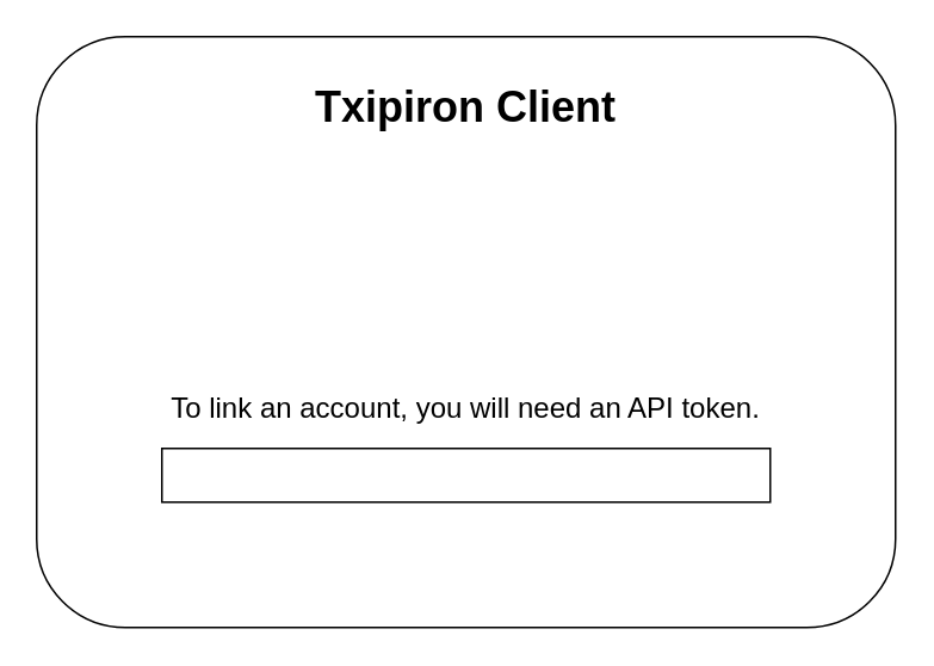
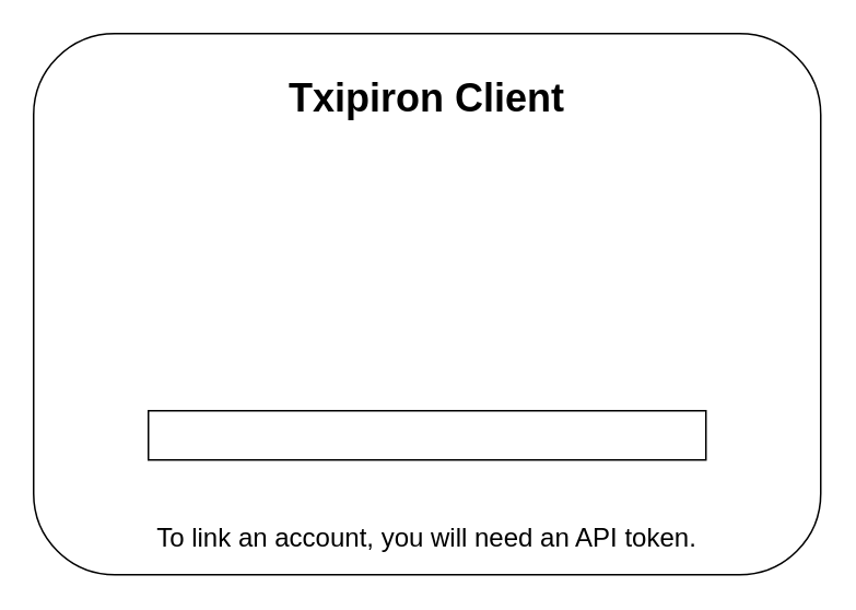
  <mxCell id="0" />
  <mxCell id="1" parent="0" />
  <mxCell id="2" value="" style="rounded=1;whiteSpace=wrap;html=1;" vertex="1" parent="1"><mxGeometry x="20" y="20" width="480" height="330" as="geometry" /></mxCell>
  <mxCell id="3" value="&lt;h1&gt;Txipiron Client&lt;br&gt;&lt;/h1&gt;" style="text;html=1;strokeColor=none;fillColor=none;spacing=5;spacingTop=-20;whiteSpace=wrap;overflow=hidden;rounded=0;align=center;" vertex="1" parent="1"><mxGeometry x="50" y="40" width="420" height="70" as="geometry" /></mxCell>
  <mxCell id="4" value="" style="rounded=0;whiteSpace=wrap;html=1;fontSize=24;" vertex="1" parent="1"><mxGeometry x="90" y="250" width="340" height="30" as="geometry" /></mxCell>
- <mxCell id="5" value="&lt;font style=&quot;font-size: 23px;&quot;&gt;&lt;font style=&quot;font-size: 22px;&quot;&gt;&lt;font style=&quot;font-size: 21px;&quot;&gt;&lt;font style=&quot;font-size: 20px;&quot;&gt;&lt;font style=&quot;font-size: 19px;&quot;&gt;&lt;font style=&quot;font-size: 18px;&quot;&gt;&lt;font style=&quot;font-size: 17px;&quot;&gt;&lt;font style=&quot;font-size: 16px;&quot;&gt;To link an account, you will need an API token.&lt;/font&gt;&lt;/font&gt;&lt;/font&gt;&lt;/font&gt;&lt;/font&gt;&lt;/font&gt;&lt;/font&gt;&lt;/font&gt;" style="text;html=1;strokeColor=none;fillColor=none;align=center;verticalAlign=middle;whiteSpace=wrap;rounded=0;fontSize=24;" vertex="1" parent="1"><mxGeometry x="65" y="210" width="390" height="30" as="geometry" /></mxCell>
+ <mxCell id="5" value="&lt;font style=&quot;font-size: 23px;&quot;&gt;&lt;font style=&quot;font-size: 22px;&quot;&gt;&lt;font style=&quot;font-size: 21px;&quot;&gt;&lt;font style=&quot;font-size: 20px;&quot;&gt;&lt;font style=&quot;font-size: 19px;&quot;&gt;&lt;font style=&quot;font-size: 18px;&quot;&gt;&lt;font style=&quot;font-size: 17px;&quot;&gt;&lt;font style=&quot;font-size: 16px;&quot;&gt;To link an account, you will need an API token.&lt;/font&gt;&lt;/font&gt;&lt;/font&gt;&lt;/font&gt;&lt;/font&gt;&lt;/font&gt;&lt;/font&gt;&lt;/font&gt;" style="text;html=1;strokeColor=none;fillColor=none;align=center;verticalAlign=middle;whiteSpace=wrap;rounded=0;fontSize=24;" vertex="1" parent="1"><mxGeometry x="65" y="310" width="390" height="30" as="geometry" /></mxCell>
  <mxCell id="6" value="" style="shape=image;html=1;verticalAlign=top;verticalLabelPosition=bottom;labelBackgroundColor=#ffffff;imageAspect=0;aspect=fixed;image=https://cdn1.iconfinder.com/data/icons/sea-24/32/Artboard_10sea-128.png;fontSize=16;" vertex="1" parent="1"><mxGeometry x="196" y="82" width="128" height="128" as="geometry" /></mxCell>
